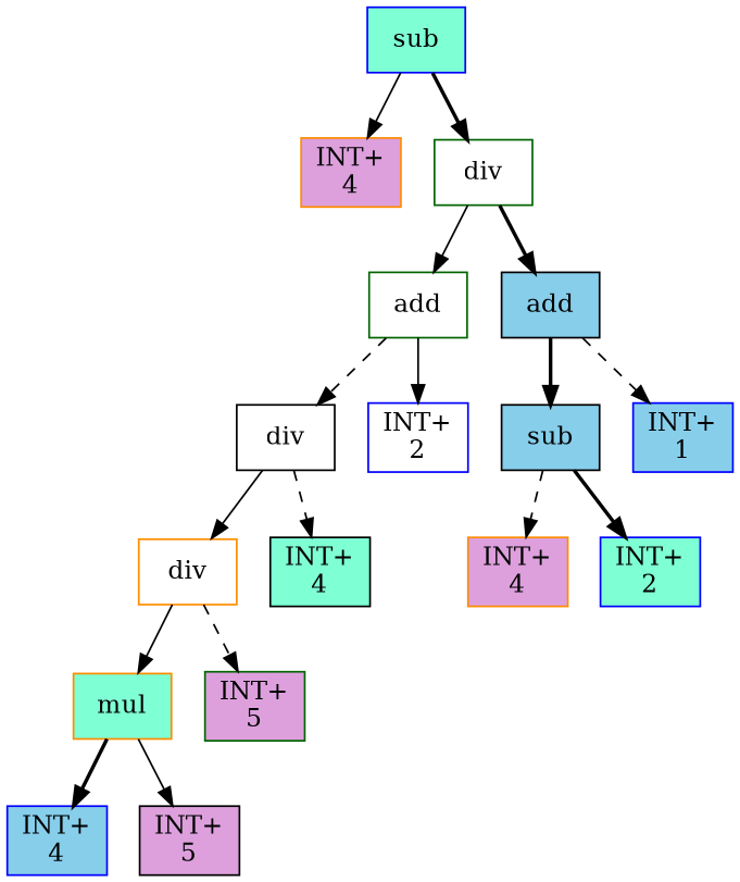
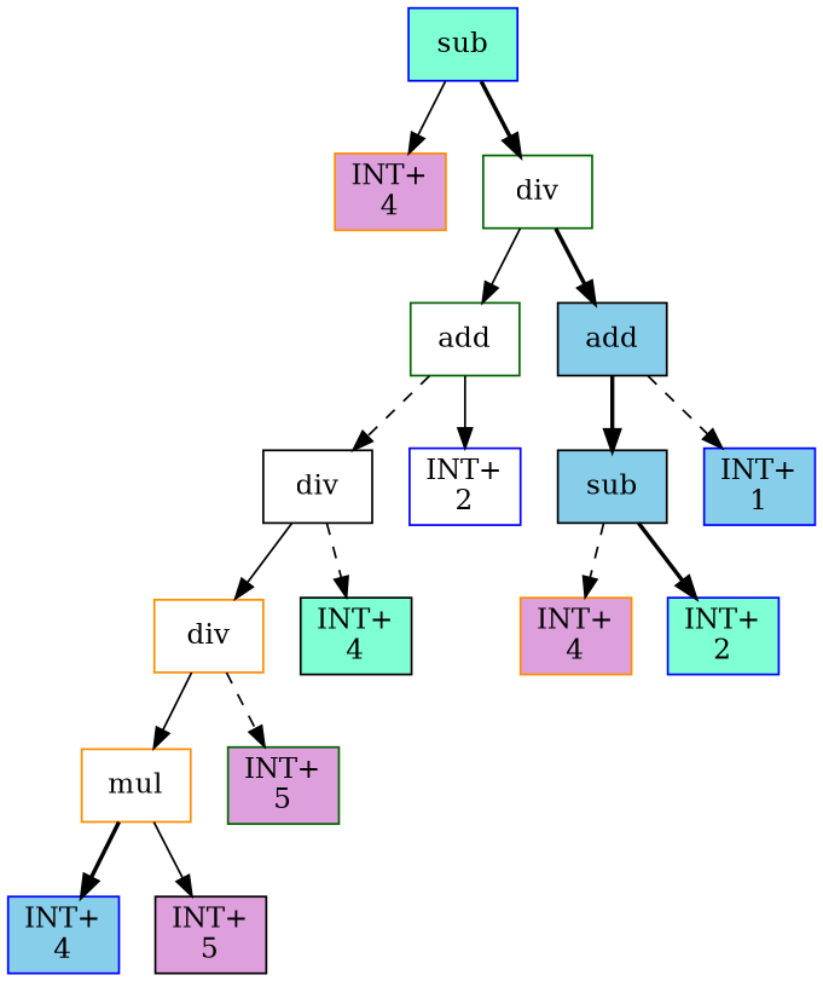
  digraph {
    node [shape=box style=filled fillcolor=white color=blue]
    edge [style=solid]
    n1 [label=sub fillcolor=aquamarine]
    n2 [label="INT+\n4" fillcolor=plum color=darkorange]
    n3 [label=div color=darkgreen]
    n4 [label=add color=darkgreen]
    n5 [label=add fillcolor=skyblue color=black]
    n6 [label=div color=black]
    n7 [label="INT+\n2"]
    n8 [label=div color=darkorange]
    n9 [label="INT+\n4" fillcolor=aquamarine color=black]
-   n10 [label=mul fillcolor=aquamarine color=darkorange]
+   n10 [label=mul color=darkorange]
    n11 [label="INT+\n5" fillcolor=plum color=darkgreen]
    n12 [label="INT+\n4" fillcolor=skyblue]
    n13 [label="INT+\n5" fillcolor=plum color=black]
    n14 [label=sub fillcolor=skyblue color=black]
    n15 [label="INT+\n1" fillcolor=skyblue]
    n16 [label="INT+\n4" fillcolor=plum color=darkorange]
    n17 [label="INT+\n2" fillcolor=aquamarine]
    n1 -> n2
    n1 -> n3 [style=bold]
    n3 -> n4
    n3 -> n5 [style=bold]
    n4 -> n6 [style=dashed]
    n4 -> n7
    n5 -> n14 [style=bold]
    n5 -> n15 [style=dashed]
    n6 -> n8
    n6 -> n9 [style=dashed]
    n8 -> n10
    n8 -> n11 [style=dashed]
    n10 -> n12 [style=bold]
    n10 -> n13
    n14 -> n16 [style=dashed]
    n14 -> n17 [style=bold]
  }
